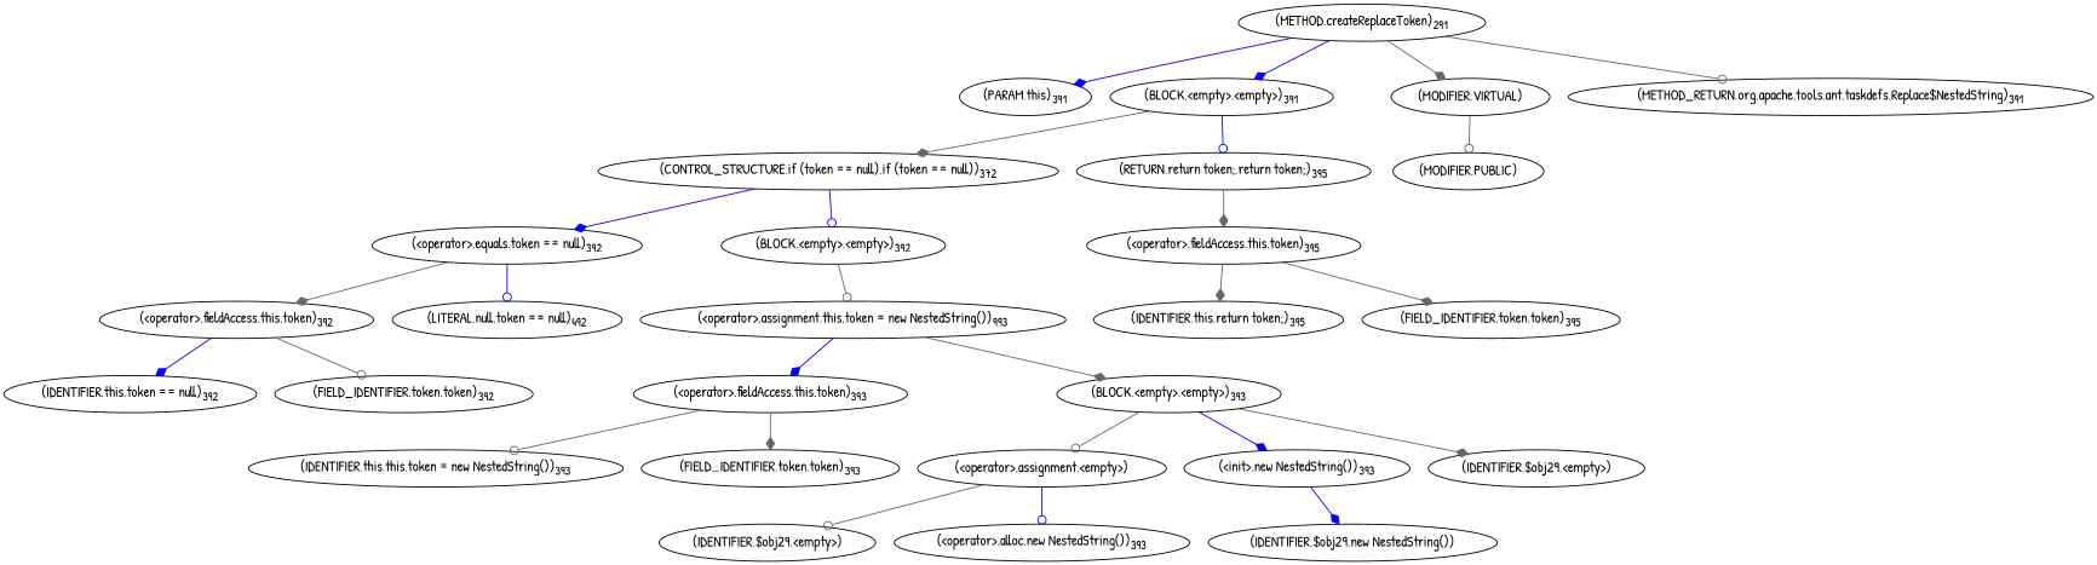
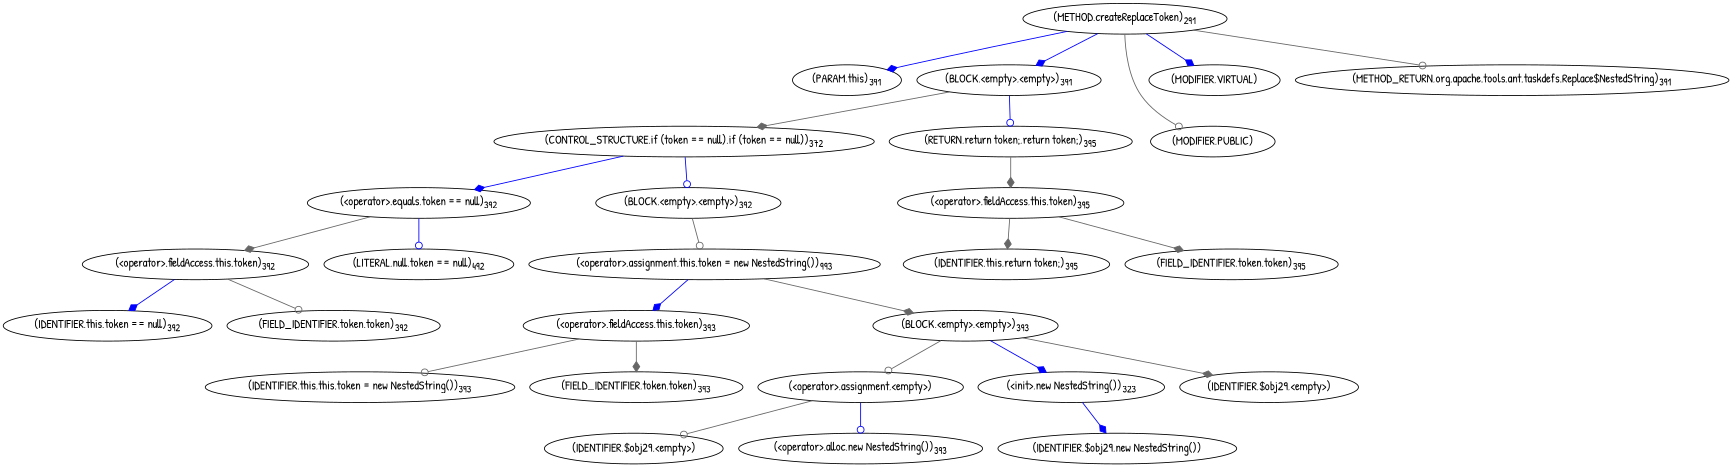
  digraph {
    fontname="Patrick Hand"
    node [fontname="Patrick Hand"]
    edge [arrowhead=diamond color=gray40 fontname="Patrick Hand"]
    n1 [label=<(METHOD,createReplaceToken)<SUB>291</SUB>>]
    n2 [label=<(PARAM,this)<SUB>391</SUB>>]
    n3 [label=<(BLOCK,&lt;empty&gt;,&lt;empty&gt;)<SUB>391</SUB>>]
    n4 [label=<(MODIFIER,PUBLIC)>]
    n5 [label=<(MODIFIER,VIRTUAL)>]
    n6 [label=<(METHOD_RETURN,org.apache.tools.ant.taskdefs.Replace$NestedString)<SUB>391</SUB>>]
    n7 [label=<(CONTROL_STRUCTURE,if (token == null),if (token == null))<SUB>372</SUB>>]
    n8 [label=<(RETURN,return token;,return token;)<SUB>395</SUB>>]
    n9 [label=<(&lt;operator&gt;.equals,token == null)<SUB>392</SUB>>]
    n10 [label=<(BLOCK,&lt;empty&gt;,&lt;empty&gt;)<SUB>392</SUB>>]
    n11 [label=<(&lt;operator&gt;.fieldAccess,this.token)<SUB>395</SUB>>]
    n12 [label=<(&lt;operator&gt;.fieldAccess,this.token)<SUB>392</SUB>>]
    n13 [label=<(LITERAL,null,token == null)<SUB>492</SUB>>]
    n14 [label=<(&lt;operator&gt;.assignment,this.token = new NestedString())<SUB>993</SUB>>]
    n15 [label=<(IDENTIFIER,this,token == null)<SUB>392</SUB>>]
    n16 [label=<(FIELD_IDENTIFIER,token,token)<SUB>392</SUB>>]
    n17 [label=<(&lt;operator&gt;.fieldAccess,this.token)<SUB>393</SUB>>]
    n18 [label=<(BLOCK,&lt;empty&gt;,&lt;empty&gt;)<SUB>393</SUB>>]
    n19 [label=<(IDENTIFIER,this,this.token = new NestedString())<SUB>393</SUB>>]
    n20 [label=<(FIELD_IDENTIFIER,token,token)<SUB>393</SUB>>]
    n21 [label=<(&lt;operator&gt;.assignment,&lt;empty&gt;)>]
-   n22 [label=<(&lt;init&gt;,new NestedString())<SUB>393</SUB>>]
+   n22 [label=<(&lt;init&gt;,new NestedString())<SUB>323</SUB>>]
    n23 [label=<(IDENTIFIER,$obj29,&lt;empty&gt;)>]
    n24 [label=<(IDENTIFIER,$obj29,&lt;empty&gt;)>]
    n25 [label=<(&lt;operator&gt;.alloc,new NestedString())<SUB>393</SUB>>]
    n26 [label=<(IDENTIFIER,$obj29,new NestedString())>]
    n27 [label=<(IDENTIFIER,this,return token;)<SUB>395</SUB>>]
    n28 [label=<(FIELD_IDENTIFIER,token,token)<SUB>395</SUB>>]
    n1 -> n2 [color=blue]
    n1 -> n3 [color=blue]
-   n5 -> n4 [arrowhead=odot]
-   n1 -> n5
+   n1 -> n4 [arrowhead=odot]
+   n1 -> n5 [color=blue]
    n1 -> n6 [arrowhead=odot]
    n3 -> n7
    n3 -> n8 [arrowhead=odot color=blue]
    n7 -> n9 [color=blue]
    n7 -> n10 [arrowhead=odot color=blue]
    n8 -> n11
    n9 -> n12
    n9 -> n13 [arrowhead=odot color=blue]
    n10 -> n14 [arrowhead=odot]
    n11 -> n27
    n11 -> n28
    n12 -> n15 [color=blue]
    n12 -> n16 [arrowhead=odot]
    n14 -> n17 [color=blue]
    n14 -> n18
    n17 -> n19 [arrowhead=odot]
    n17 -> n20
    n18 -> n21 [arrowhead=odot]
    n18 -> n22 [color=blue]
    n18 -> n23
    n21 -> n24 [arrowhead=odot]
    n21 -> n25 [arrowhead=odot color=blue]
    n22 -> n26 [color=blue]
  }
